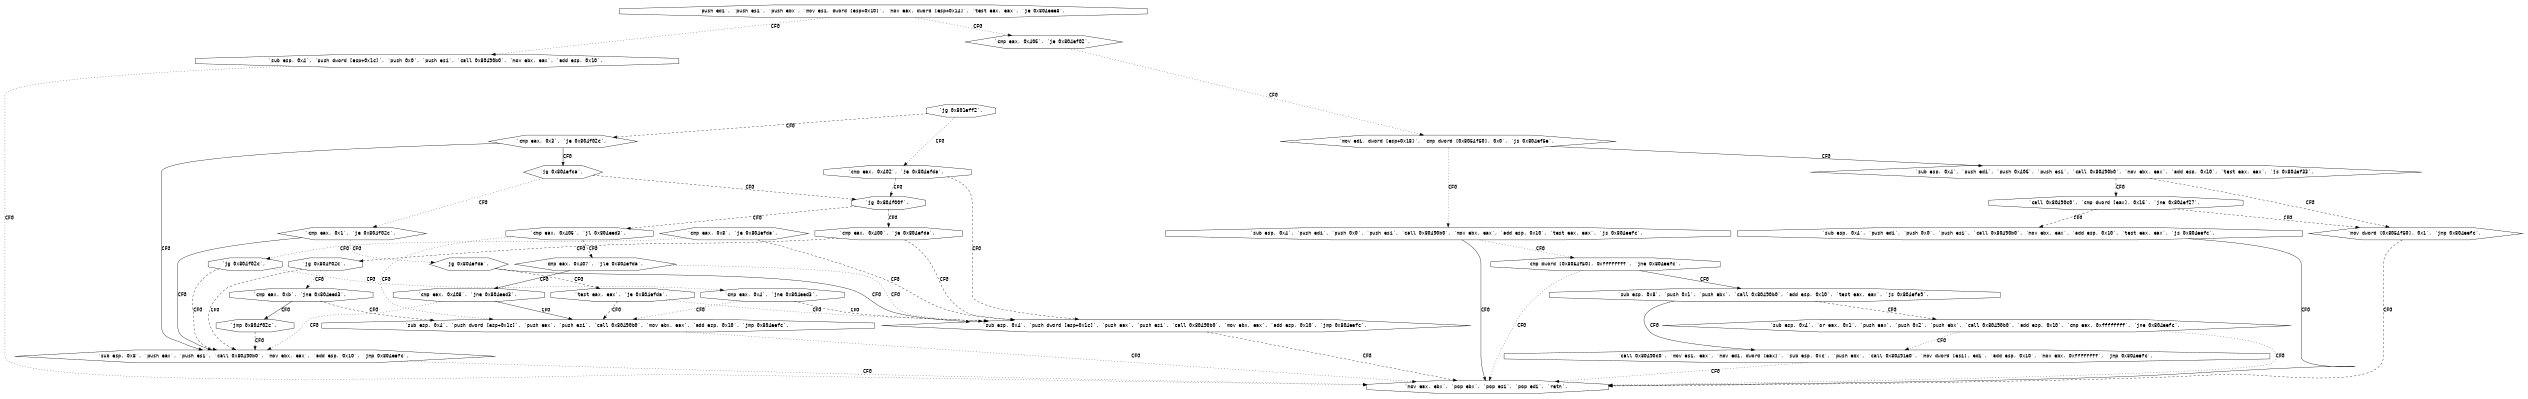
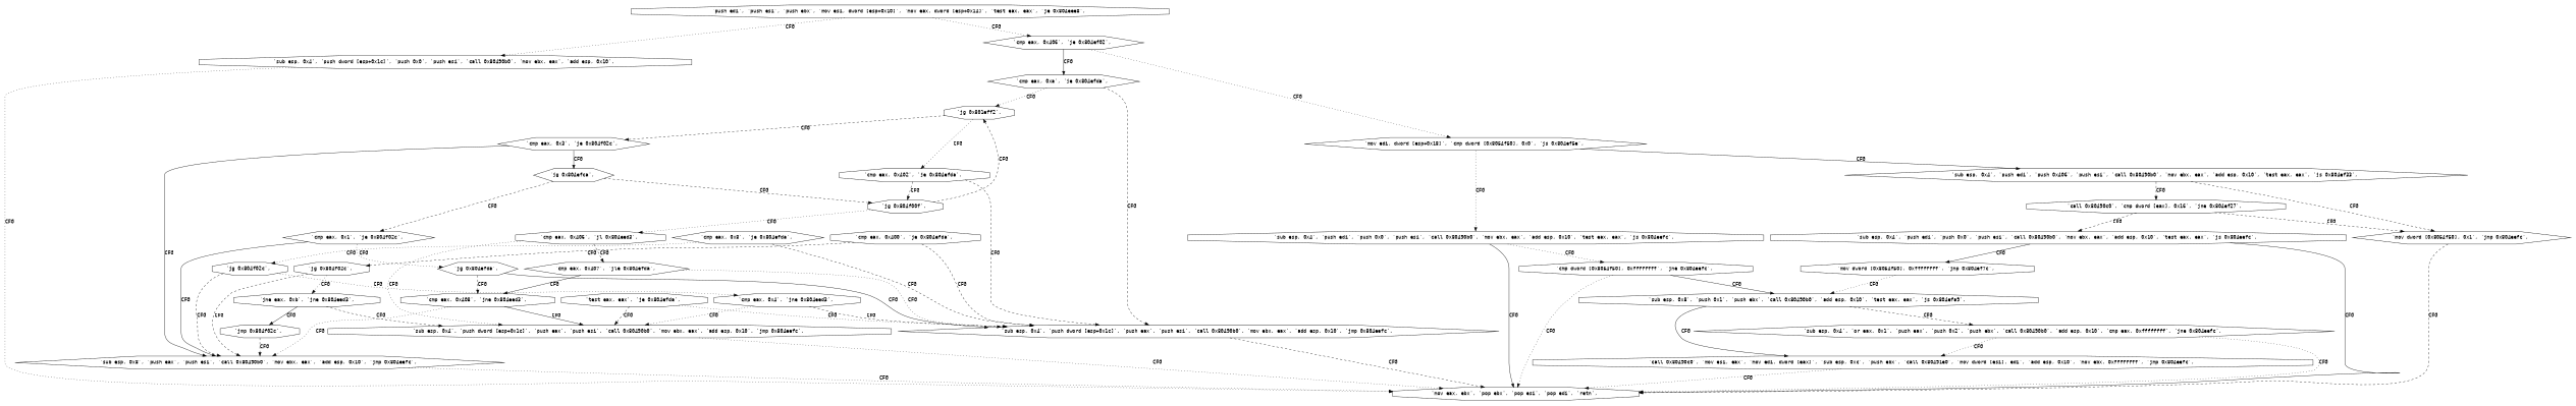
  digraph {
    fontname="DejaVu Sans Mono"
    node [fontname="DejaVu Sans Mono" shape=octagon]
    edge [fontname="DejaVu Sans Mono" style=dotted]
    n1 [label="'push edi', 'push esi', 'push ebx', 'mov esi, dword [esp+0x10]', 'mov eax, dword [esp+0x14]', 'test eax, eax', 'je 0x804eee8', "]
    n2 [label="'sub esp, 0x4', 'push dword [esp+0x1c]', 'push 0x0', 'push esi', 'call 0x80490b0', 'mov ebx, eax', 'add esp, 0x10', "]
    n3 [label="'cmp eax, 0x406', 'je 0x804ef02', " shape=hexagon]
    n4 [label="'mov eax, ebx', 'pop ebx', 'pop esi', 'pop edi', 'retn', "]
    n5 [label="'mov edi, dword [esp+0x18]', 'cmp dword [0x8054f50], 0x0', 'js 0x804ef5e', " shape=hexagon]
+   n6 [label="'cmp eax, 0xa', 'je 0x804efda', " shape=hexagon]
    n7 [label="'sub esp, 0x4', 'push edi', 'push 0x0', 'push esi', 'call 0x80490b0', 'mov ebx, eax', 'add esp, 0x10', 'test eax, eax', 'js 0x804eefc', "]
    n8 [label="'sub esp, 0x4', 'push edi', 'push 0x406', 'push esi', 'call 0x80490b0', 'mov ebx, eax', 'add esp, 0x10', 'test eax, eax', 'js 0x804ef33', " shape=hexagon]
    n9 [label="'sub esp, 0x4', 'push dword [esp+0x1c]', 'push eax', 'push esi', 'call 0x80490b0', 'mov ebx, eax', 'add esp, 0x10', 'jmp 0x804eefc', " shape=hexagon]
    n10 [label="'jg 0x801eff2',"]
    n11 [label="'cmp dword [0x8054f50], 0xffffffff', 'jne 0x804eefc', "]
    n12 [label="'call 0x80490c0', 'cmp dword [eax], 0x16', 'jne 0x804ef27', "]
    n13 [label="'mov dword [0x8054f50], 0x1', 'jmp 0x804eefc', " shape=hexagon]
    n14 [label="'cmp eax, 0x402', 'je 0x804efda', "]
    n15 [label="'cmp eax, 0x3', 'je 0x804f02c', " shape=hexagon]
    n16 [label="'sub esp, 0x8', 'push 0x1', 'push ebx', 'call 0x80490b0', 'add esp, 0x10', 'test eax, eax', 'js 0x804efa9', "]
    n17 [label="'sub esp, 0x4', 'push edi', 'push 0x0', 'push esi', 'call 0x80490b0', 'mov ebx, eax', 'add esp, 0x10', 'test eax, eax', 'js 0x804eefc', "]
    n18 [label="'jg 0x804f00f', "]
    n19 [label="'sub esp, 0x8', 'push eax', 'push esi', 'call 0x80490b0', 'mov ebx, eax', 'add esp, 0x10', 'jmp 0x804eefc', " shape=hexagon]
    n20 [label="'jg 0x804efca', " shape=hexagon]
    n21 [label="'call 0x80490c0', 'mov esi, eax', 'mov edi, dword [eax]', 'sub esp, 0xc', 'push ebx', 'call 0x80491e0', 'mov dword [esi], edi', 'add esp, 0x10', 'mov ebx, 0xffffffff', 'jmp 0x804eefc', "]
    n22 [label="'sub esp, 0x4', 'or eax, 0x1', 'push eax', 'push 0x2', 'push ebx', 'call 0x80490b0', 'add esp, 0x10', 'cmp eax, 0xffffffff', 'jne 0x804eefc', " shape=hexagon]
+   n23 [label="'mov dword [0x8054f50], 0xffffffff', 'jmp 0x804ef7c', "]
    n24 [label="'cmp eax, 0x406', 'jl 0x804eed3', "]
    n25 [label="'cmp eax, 0x400', 'je 0x804efda', "]
    n26 [label="'cmp eax, 0x1', 'je 0x804f02c', " shape=hexagon]
    n27 [label="'sub esp, 0x4', 'push dword [esp+0x1c]', 'push eax', 'push esi', 'call 0x80490b0', 'mov ebx, eax', 'add esp, 0x10', 'jmp 0x804eefc', "]
    n28 [label="'cmp eax, 0x407', 'jle 0x804efda', " shape=hexagon]
    n29 [label="'jg 0x804f02c', "]
    n30 [label="'cmp eax, 0x8', 'je 0x804efda', " shape=hexagon]
    n31 [label="'jg 0x804f02c', "]
    n32 [label="'jg 0x804efda', " shape=hexagon]
    n33 [label="'cmp eax, 0x408', 'jne 0x804eed3', "]
-   n34 [label="'cmp eax, 0xb', 'jne 0x804eed3', "]
+   n34 [label="'jne eax, 0xb', 'jne 0x804eed3',"]
    n35 [label="'cmp eax, 0x4', 'jne 0x804eed3', "]
    n36 [label="'test eax, eax', 'je 0x804efda', "]
    n37 [label="'jmp 0x804f02c', "]
    n1 -> n2 [label=CFG]
    n1 -> n3 [label=CFG]
    n2 -> n4 [label=CFG]
    n3 -> n5 [label=CFG]
+   n3 -> n6 [label=CFG style=solid]
    n5 -> n7 [label=CFG]
    n5 -> n8 [label=CFG style=solid]
+   n6 -> n9 [label=CFG style=dashed]
+   n6 -> n10 [label=CFG]
    n7 -> n4 [label=CFG style=solid]
    n7 -> n11 [label=CFG]
    n8 -> n12 [label=CFG style=dashed]
    n8 -> n13 [label=CFG style=dashed]
    n9 -> n4 [label=CFG style=dashed]
    n10 -> n14 [label=CFG]
    n10 -> n15 [label=CFG style=dashed]
    n11 -> n4 [label=CFG]
    n11 -> n16 [label=CFG style=solid]
    n12 -> n13 [label=CFG style=dashed]
    n12 -> n17 [label=CFG style=dashed]
    n13 -> n4 [label=CFG style=dashed]
    n14 -> n9 [label=CFG style=dashed]
    n14 -> n18 [label=CFG style=dashed]
    n15 -> n19 [label=CFG style=solid]
    n15 -> n20 [label=CFG style=solid]
    n16 -> n21 [label=CFG style=solid]
    n16 -> n22 [label=CFG style=dashed]
    n17 -> n4 [label=CFG style=solid]
-   n18 -> n24 [label=CFG style=dashed]
-   n18 -> n25 [label=CFG style=dashed]
+   n17 -> n23 [label=CFG style=solid]
+   n18 -> n24 [label=CFG]
+   n18 -> n10 [label=CFG style=dashed]
    n19 -> n4 [label=CFG]
    n20 -> n18 [label=CFG style=dashed]
-   n20 -> n26 [label=CFG]
+   n20 -> n26 [label=CFG style=dashed]
    n21 -> n4 [label=CFG]
    n22 -> n4 [label=CFG]
    n22 -> n21 [label=CFG]
+   n23 -> n16 [label=CFG]
    n24 -> n27 [label=CFG]
    n24 -> n28 [label=CFG style=dashed]
    n25 -> n9 [label=CFG style=dashed]
    n25 -> n29 [label=CFG style=dashed]
    n26 -> n19 [label=CFG style=solid]
    n26 -> n32 [label=CFG]
    n27 -> n4 [label=CFG]
    n28 -> n9 [label=CFG]
    n28 -> n33 [label=CFG style=solid]
    n29 -> n19 [label=CFG style=dashed]
    n29 -> n34 [label=CFG]
    n30 -> n9 [label=CFG style=dashed]
    n30 -> n31 [label=CFG]
    n31 -> n19 [label=CFG style=dashed]
    n31 -> n35 [label=CFG]
    n32 -> n9 [label=CFG style=solid]
-   n32 -> n36 [label=CFG style=dashed]
+   n32 -> n33 [label=CFG style=dashed]
    n33 -> n19 [label=CFG]
    n33 -> n27 [label=CFG style=solid]
    n34 -> n27 [label=CFG style=dashed]
    n34 -> n37 [label=CFG style=solid]
    n35 -> n9 [label=CFG style=dashed]
    n35 -> n27 [label=CFG]
    n36 -> n9 [label=CFG]
    n36 -> n27 [label=CFG style=dashed]
    n37 -> n19 [label=CFG style=dashed]
  }
